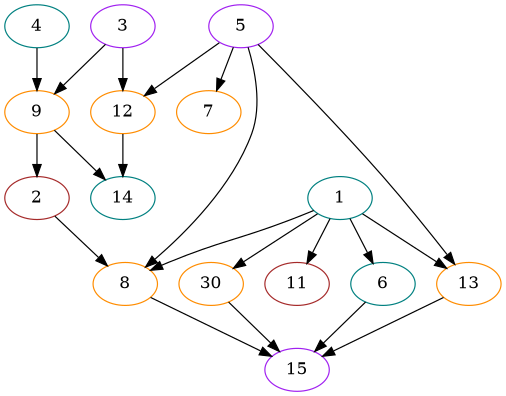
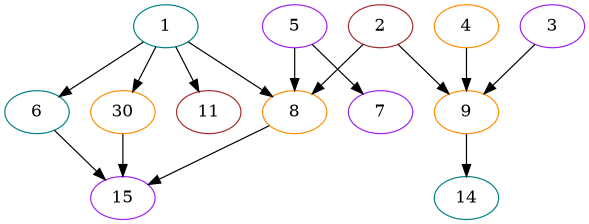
  digraph {
    node [alpha=0.05 color=darkorange]
    1 [alpha=0.13 color=teal expect_size=43376640]
    6 [alpha=0.19 color=teal expect_size=8612864]
    8 [expect_size=38325248]
    n4 [alpha=0.04 expect_size=8859648 label=30]
    11 [alpha=0.09 color=brown expect_size=38716416]
-   13 [alpha=0.12 expect_size=5332992]
    15 [alpha=0.03 color=purple expect_size=31162368]
    2 [alpha=0.13 color=brown expect_size=43889664]
    9 [alpha=0.07 expect_size=8553472]
    14 [alpha=0.00 color=teal expect_size=23360512]
    3 [alpha=0.08 color=purple expect_size=30173184]
-   12 [expect_size=21709824]
-   4 [alpha=0.03 color=teal expect_size=26013696]
-   7 [expect_size=20005888]
+   4 [alpha=0.03 expect_size=26013696]
+   7 [color=purple expect_size=20005888]
    5 [alpha=0.14 color=purple expect_size=16913408]
    1 -> 6
    1 -> 8
    1 -> n4
    1 -> 11
-   1 -> 13
    6 -> 15
    8 -> 15
    n4 -> 15
-   13 -> 15
    2 -> 8
-   9 -> 2
+   2 -> 9
    9 -> 14
    3 -> 9
-   3 -> 12
-   12 -> 14
    4 -> 9
    5 -> 8
-   5 -> 13
-   5 -> 12
    5 -> 7
  }
